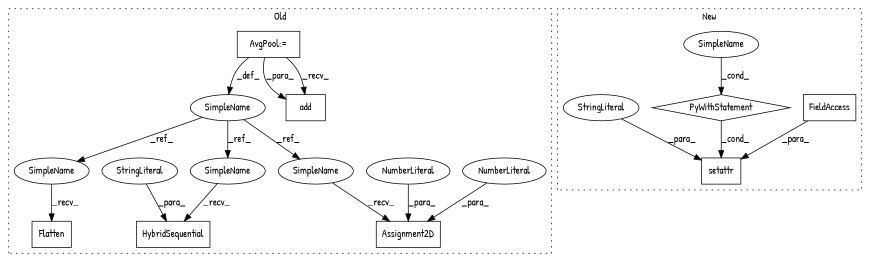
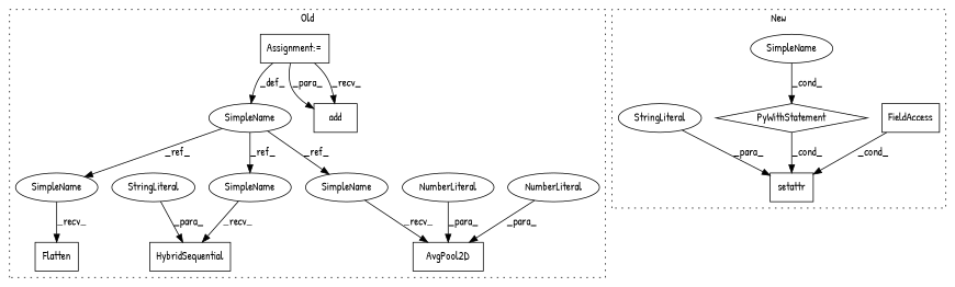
  digraph {
    fontname="Patrick Hand"
    node [a=32 fontname="Patrick Hand" l=2 s=15633 shape=ellipse]
    edge [fontname="Patrick Hand"]
-   n1 [l="10,1" label=Assignment2D s="17298,17311" shape=box]
+   n1 [l="10,1" label=AvgPool2D s="17298,17311" shape=box]
    n2 [a=42 label=SimpleName]
    n3 [l=9 label=Flatten s=17383 shape=box]
    n4 [l="17,1" label=HybridSequential s="17336,17355" shape=box]
    n5 [l="4,1" label=add s="17413,17432" shape=box]
    n6 [a=34 l=1 label=NumberLiteral s=17310]
    n7 [a=34 l=1 label=NumberLiteral s=17308]
    n8 [a=45 label=StringLiteral s=17353]
-   n9 [a=7 label="AvgPool:=" shape=box]
+   n9 [a=7 label="Assignment:=" shape=box]
    n10 [a=42 label=SimpleName s=17380]
    n11 [a=42 label=SimpleName s=17333]
    n12 [a=42 label=SimpleName s=17295]
    n13 [a=104 l="10,2" label=PyWithStatement s="17619,17653" shape=diamond]
    n14 [l="8,1" label=setattr s="17856,17922" shape=box]
    n15 [a=22 l=11 label=FieldAccess s=17864 shape=box]
    n16 [a=42 label=SimpleName l="" s=""]
    n17 [a=45 l=4 label=StringLiteral s=17876]
    subgraph cluster_1 {
      label=Old
      style=dotted
      n1
      n2
      n3
      n4
      n5
      n6
      n7
      n8
      n9
      n10
      n11
      n12
    }
    subgraph cluster_2 {
      label=New
      style=dotted
      n13
      n14
      n15
      n16
      n17
    }
    n2 -> n10 [label=_ref_]
    n2 -> n11 [label=_ref_]
    n2 -> n12 [label=_ref_]
    n6 -> n1 [label=_para_]
    n7 -> n1 [label=_para_]
    n8 -> n4 [label=_para_]
    n9 -> n2 [label=_def_]
    n9 -> n5 [label=_recv_]
    n9 -> n5 [label=_para_]
    n10 -> n3 [label=_recv_]
    n11 -> n4 [label=_recv_]
    n12 -> n1 [label=_recv_]
    n13 -> n14 [label=_cond_]
-   n15 -> n14 [label=_para_]
+   n15 -> n14 [label=_cond_]
    n16 -> n13 [label=_cond_]
    n17 -> n14 [label=_para_]
  }
